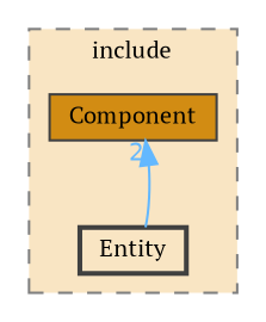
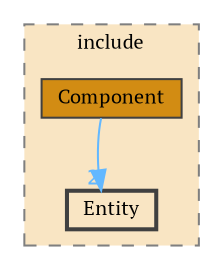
  digraph {
    compound=true
    fontname="PT Serif"
    node [color=grey25 fontname="PT Serif" fontsize=10 shape=box]
    n1 [fillcolor="#d28c13" height=0.2 label=Component style=filled width=0.4]
    n2 [fillcolor="#f9e5c3" height=0.2 label=Entity style="filled,bold" width=0.4]
    subgraph cluster_1 {
      bgcolor="#f9e5c3"
      fontsize=10
      label=include
      pencolor=grey50
      style="filled,dashed"
      n1
      n2
    }
-   n2 -> n1 [color=steelblue1 fontcolor=steelblue1 fontname="PT Serif" fontsize=10 headlabel=2 labeldistance=1.5 labelfontname=Helvetica labelfontsize=10]
+   n1 -> n2 [color=steelblue1 fontcolor=steelblue1 fontname="PT Serif" fontsize=10 headlabel=2 labeldistance=1.5 labelfontname=Helvetica labelfontsize=10]
  }
